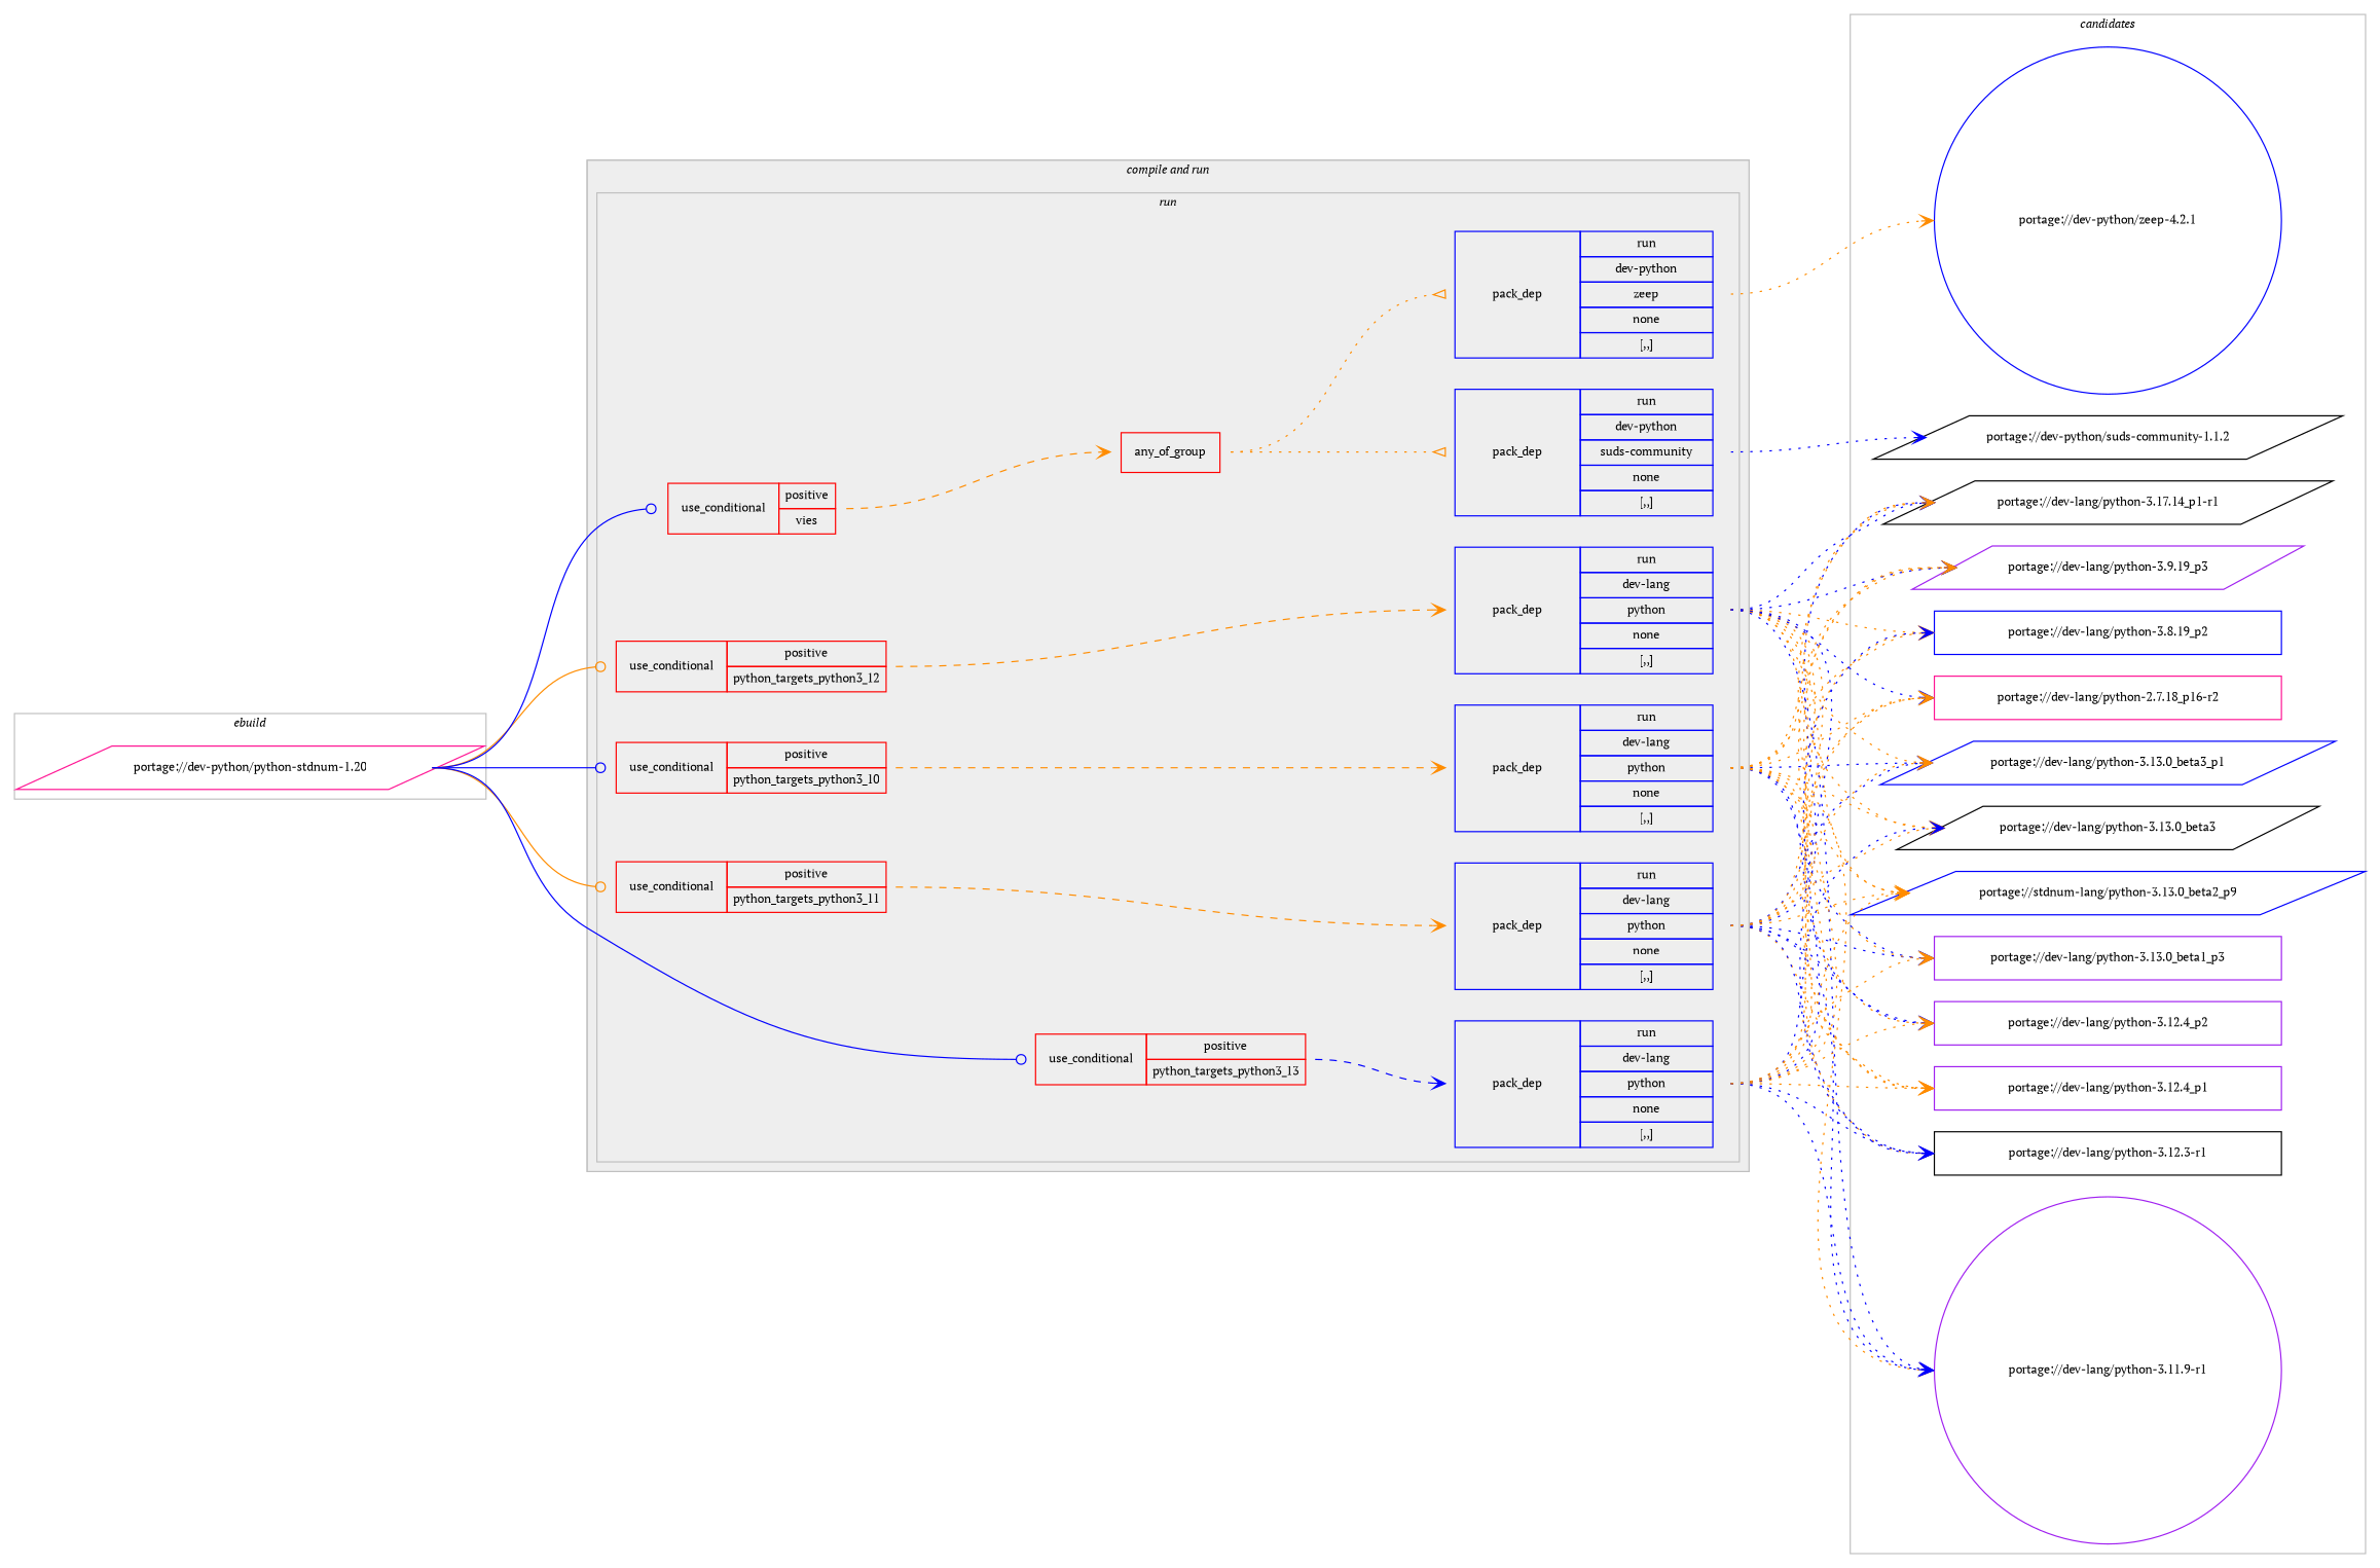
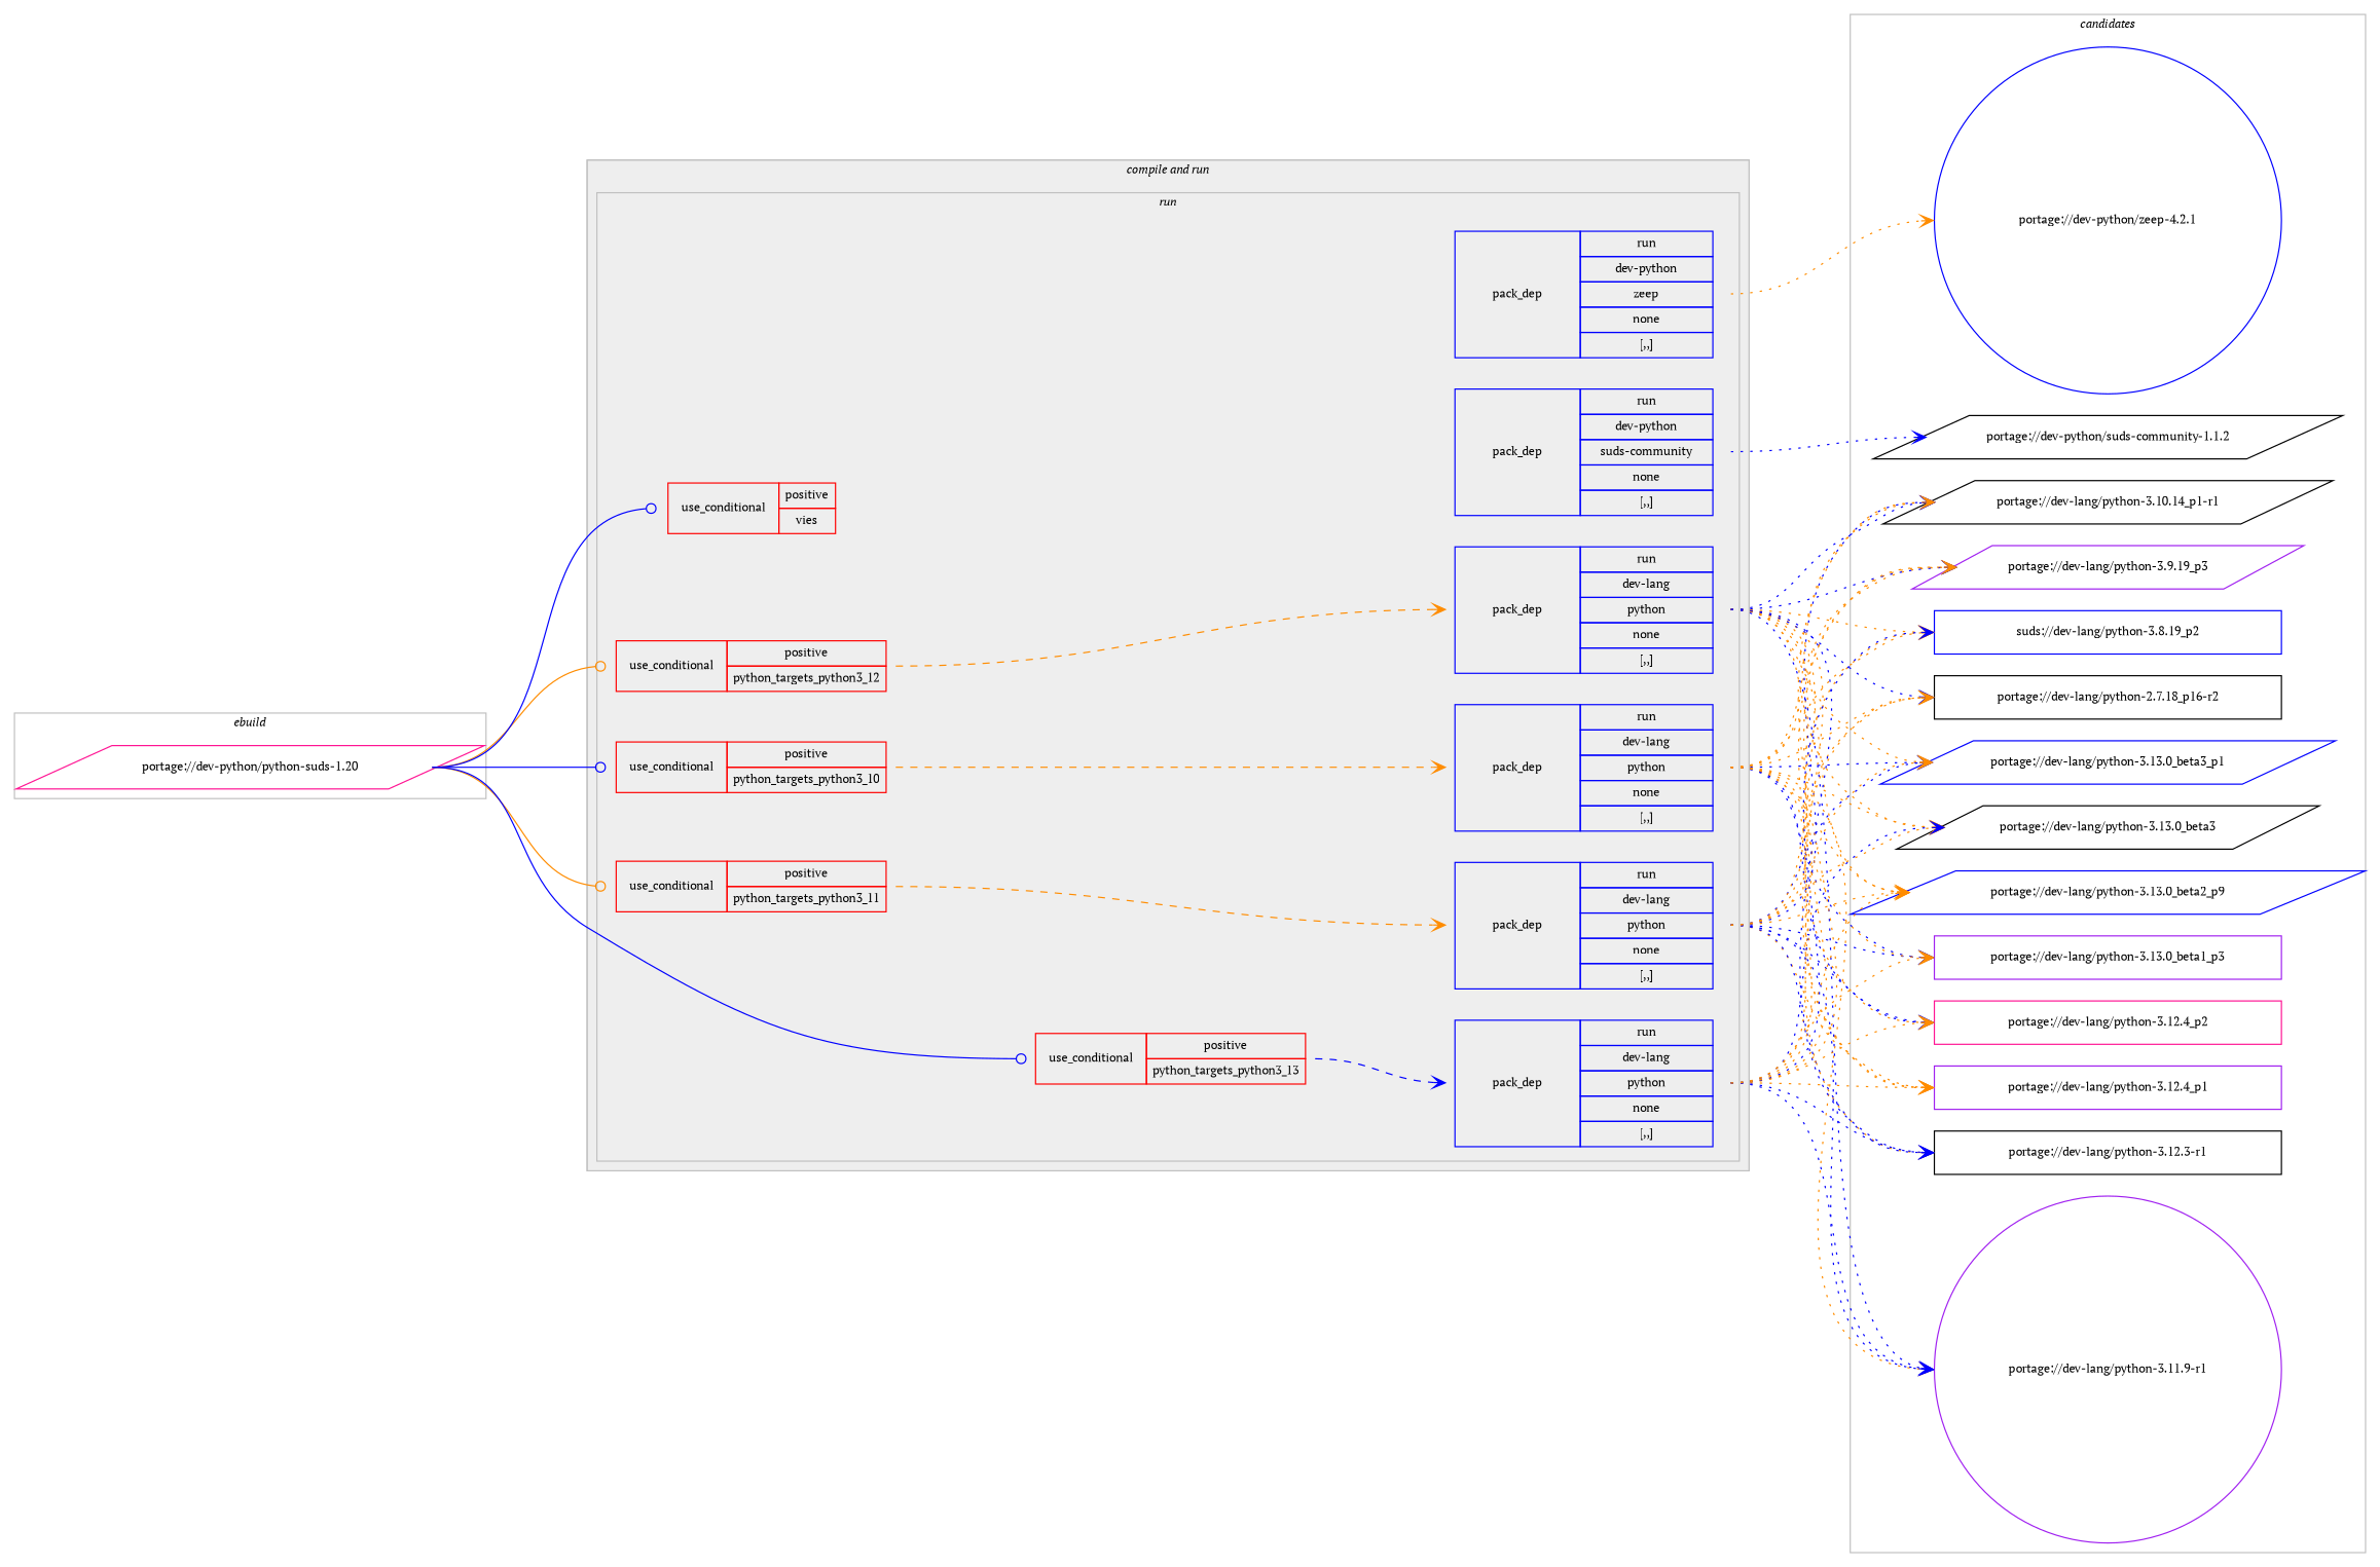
  digraph {
    compound=true
    concentrate=true
    fontname="PT Serif"
    fontsize=10
    newrank=true
    rankdir=LR
    ranksep=1.5
    node [color=blue fontname="PT Serif" fontsize=10 shape=none]
    edge [arrowhead=vee color=darkorange fontname="PT Serif" headport=w style=dotted tailport=e weight=100]
-   n1 [color=deeppink label="portage://dev-python/python-stdnum-1.20" shape=parallelogram width=4]
+   n1 [color=deeppink label="portage://dev-python/python-suds-1.20" shape=parallelogram width=4]
    n2 [label=<<TABLE BORDER="0" CELLBORDER="1" CELLSPACING="0" CELLPADDING="4" WIDTH="220"><TR><TD ROWSPAN="6" CELLPADDING="30">pack_dep</TD></TR><TR><TD WIDTH="110">run</TD></TR><TR><TD>dev-lang</TD></TR><TR><TD>python</TD></TR><TR><TD>none</TD></TR><TR><TD>[,,]</TD></TR></TABLE>>]
    n3 [color=red label=<<TABLE BORDER="0" CELLBORDER="1" CELLSPACING="0" CELLPADDING="4"><TR><TD ROWSPAN="3" CELLPADDING="10">use_conditional</TD></TR><TR><TD>positive</TD></TR><TR><TD>python_targets_python3_10</TD></TR></TABLE>>]
    n4 [label=<<TABLE BORDER="0" CELLBORDER="1" CELLSPACING="0" CELLPADDING="4" WIDTH="220"><TR><TD ROWSPAN="6" CELLPADDING="30">pack_dep</TD></TR><TR><TD WIDTH="110">run</TD></TR><TR><TD>dev-lang</TD></TR><TR><TD>python</TD></TR><TR><TD>none</TD></TR><TR><TD>[,,]</TD></TR></TABLE>>]
    n5 [color=red label=<<TABLE BORDER="0" CELLBORDER="1" CELLSPACING="0" CELLPADDING="4"><TR><TD ROWSPAN="3" CELLPADDING="10">use_conditional</TD></TR><TR><TD>positive</TD></TR><TR><TD>python_targets_python3_11</TD></TR></TABLE>>]
    n6 [label=<<TABLE BORDER="0" CELLBORDER="1" CELLSPACING="0" CELLPADDING="4" WIDTH="220"><TR><TD ROWSPAN="6" CELLPADDING="30">pack_dep</TD></TR><TR><TD WIDTH="110">run</TD></TR><TR><TD>dev-lang</TD></TR><TR><TD>python</TD></TR><TR><TD>none</TD></TR><TR><TD>[,,]</TD></TR></TABLE>>]
    n7 [color=red label=<<TABLE BORDER="0" CELLBORDER="1" CELLSPACING="0" CELLPADDING="4"><TR><TD ROWSPAN="3" CELLPADDING="10">use_conditional</TD></TR><TR><TD>positive</TD></TR><TR><TD>python_targets_python3_12</TD></TR></TABLE>>]
    n8 [label=<<TABLE BORDER="0" CELLBORDER="1" CELLSPACING="0" CELLPADDING="4" WIDTH="220"><TR><TD ROWSPAN="6" CELLPADDING="30">pack_dep</TD></TR><TR><TD WIDTH="110">run</TD></TR><TR><TD>dev-lang</TD></TR><TR><TD>python</TD></TR><TR><TD>none</TD></TR><TR><TD>[,,]</TD></TR></TABLE>>]
    n9 [color=red label=<<TABLE BORDER="0" CELLBORDER="1" CELLSPACING="0" CELLPADDING="4"><TR><TD ROWSPAN="3" CELLPADDING="10">use_conditional</TD></TR><TR><TD>positive</TD></TR><TR><TD>python_targets_python3_13</TD></TR></TABLE>>]
    n10 [label=<<TABLE BORDER="0" CELLBORDER="1" CELLSPACING="0" CELLPADDING="4" WIDTH="220"><TR><TD ROWSPAN="6" CELLPADDING="30">pack_dep</TD></TR><TR><TD WIDTH="110">run</TD></TR><TR><TD>dev-python</TD></TR><TR><TD>suds-community</TD></TR><TR><TD>none</TD></TR><TR><TD>[,,]</TD></TR></TABLE>>]
    n11 [label=<<TABLE BORDER="0" CELLBORDER="1" CELLSPACING="0" CELLPADDING="4" WIDTH="220"><TR><TD ROWSPAN="6" CELLPADDING="30">pack_dep</TD></TR><TR><TD WIDTH="110">run</TD></TR><TR><TD>dev-python</TD></TR><TR><TD>zeep</TD></TR><TR><TD>none</TD></TR><TR><TD>[,,]</TD></TR></TABLE>>]
-   n12 [color=red label=<<TABLE BORDER="0" CELLBORDER="1" CELLSPACING="0" CELLPADDING="4"><TR><TD CELLPADDING="10">any_of_group</TD></TR></TABLE>>]
    n13 [color=red label=<<TABLE BORDER="0" CELLBORDER="1" CELLSPACING="0" CELLPADDING="4"><TR><TD ROWSPAN="3" CELLPADDING="10">use_conditional</TD></TR><TR><TD>positive</TD></TR><TR><TD>vies</TD></TR></TABLE>>]
    n14 [label="portage://dev-lang/python-3.13.0_beta3_p1" shape=parallelogram width=4]
    n15 [color=black label="portage://dev-lang/python-3.13.0_beta3" shape=parallelogram width=4]
-   n16 [label="portage://stdnum-lang/python-3.13.0_beta2_p9" shape=parallelogram width=4]
+   n16 [label="portage://dev-lang/python-3.13.0_beta2_p9" shape=parallelogram width=4]
    n17 [color=purple label="portage://dev-lang/python-3.13.0_beta1_p3" shape=box width=4]
-   n18 [color=purple label="portage://dev-lang/python-3.12.4_p2" shape=box width=4]
+   n18 [color=deeppink label="portage://dev-lang/python-3.12.4_p2" shape=box width=4]
    n19 [color=purple label="portage://dev-lang/python-3.12.4_p1" shape=box width=4]
    n20 [color=black label="portage://dev-lang/python-3.12.3-r1" shape=box width=4]
    n21 [color=purple label="portage://dev-lang/python-3.11.9-r1" shape=circle width=4]
-   n22 [color=black label="portage://dev-lang/python-3.17.14_p1-r1" shape=parallelogram width=4]
+   n22 [color=black label="portage://dev-lang/python-3.10.14_p1-r1" shape=parallelogram width=4]
    n23 [color=purple label="portage://dev-lang/python-3.9.19_p3" shape=parallelogram width=4]
-   n24 [label="portage://dev-lang/python-3.8.19_p2" shape=box width=4]
-   n25 [color=deeppink label="portage://dev-lang/python-2.7.18_p16-r2" shape=box width=4]
+   n24 [label="suds://dev-lang/python-3.8.19_p2" shape=box width=4]
+   n25 [color=black label="portage://dev-lang/python-2.7.18_p16-r2" shape=box width=4]
    n26 [label="portage://dev-python/zeep-4.2.1" shape=circle width=4]
    n27 [color=black label="portage://dev-python/suds-community-1.1.2" shape=parallelogram width=4]
    subgraph cluster_1 {
      color=gray
      label=<<i>ebuild</i>>
      n1
    }
    subgraph cluster_2 {
      color=gray
      label=<<i>dependencies</i>>
      subgraph cluster_3 {
        color=gray
        fillcolor="#eeeeee"
        label=<<i>compile</i>>
        style=filled
      }
      subgraph cluster_4 {
        color=gray
        fillcolor="#eeeeee"
        label=<<i>compile and run</i>>
        style=filled
      }
      subgraph cluster_5 {
        color=gray
        fillcolor="#eeeeee"
        label=<<i>run</i>>
        style=filled
        subgraph sub_6 {
          color=gray
          fillcolor="#eeeeee"
          label=<<i>run</i>>
          style=filled
          n3
          subgraph sub_7 {
            color=gray
            fillcolor="#eeeeee"
            label=<<i>run</i>>
            style=filled
            n2
          }
        }
        subgraph sub_8 {
          color=gray
          fillcolor="#eeeeee"
          label=<<i>run</i>>
          style=filled
          n5
          subgraph sub_9 {
            color=gray
            fillcolor="#eeeeee"
            label=<<i>run</i>>
            style=filled
            n4
          }
        }
        subgraph sub_10 {
          color=gray
          fillcolor="#eeeeee"
          label=<<i>run</i>>
          style=filled
          n7
          subgraph sub_11 {
            color=gray
            fillcolor="#eeeeee"
            label=<<i>run</i>>
            style=filled
            n6
          }
        }
        subgraph sub_12 {
          color=gray
          fillcolor="#eeeeee"
          label=<<i>run</i>>
          style=filled
          n9
          subgraph sub_13 {
            color=gray
            fillcolor="#eeeeee"
            label=<<i>run</i>>
            style=filled
            n8
          }
        }
        subgraph sub_14 {
          color=gray
          fillcolor="#eeeeee"
          label=<<i>run</i>>
          style=filled
          n13
          subgraph sub_15 {
            color=gray
            fillcolor="#eeeeee"
            label=<<i>run</i>>
            style=filled
-           n12
            subgraph sub_16 {
              color=gray
              fillcolor="#eeeeee"
              label=<<i>run</i>>
              style=filled
              n10
            }
            subgraph sub_17 {
              color=gray
              fillcolor="#eeeeee"
              label=<<i>run</i>>
              style=filled
              n11
            }
          }
        }
      }
    }
    subgraph cluster_18 {
      color=gray
      label=<<i>candidates</i>>
      rank=same
      subgraph sub_19 {
        color=black
        label=<<i>candidates</i>>
        nodesep=1
        rank=same
        n14
        n15
        n16
        n17
        n18
        n19
        n20
        n21
        n22
        n23
        n24
        n25
      }
      subgraph sub_20 {
        color=black
        label=<<i>candidates</i>>
        nodesep=1
        rank=same
        n14
        n15
        n16
        n17
        n18
        n19
        n20
        n21
        n22
        n23
        n24
        n25
      }
      subgraph sub_21 {
        color=black
        label=<<i>candidates</i>>
        nodesep=1
        rank=same
        n14
        n15
        n16
        n17
        n18
        n19
        n20
        n21
        n22
        n23
        n24
        n25
      }
      subgraph sub_22 {
        color=black
        label=<<i>candidates</i>>
        nodesep=1
        rank=same
        n14
        n15
        n16
        n17
        n18
        n19
        n20
        n21
        n22
        n23
        n24
        n25
      }
      subgraph sub_23 {
        color=black
        label=<<i>candidates</i>>
        nodesep=1
        rank=same
        n26
      }
      subgraph sub_24 {
        color=black
        label=<<i>candidates</i>>
        nodesep=1
        rank=same
        n27
      }
    }
    n1 -> n3 [arrowhead=odot color=blue style=solid weight=20]
    n1 -> n5 [arrowhead=odot style=solid weight=20]
    n1 -> n7 [arrowhead=odot style=solid weight=20]
    n1 -> n9 [arrowhead=odot color=blue style=solid weight=20]
    n1 -> n13 [arrowhead=odot color=blue style=solid weight=20]
    n2 -> n14 [color=blue]
    n2 -> n15
    n2 -> n16
    n2 -> n17 [color=blue]
    n2 -> n18 [color=blue]
    n2 -> n19
    n2 -> n20
    n2 -> n21
    n2 -> n22
    n2 -> n23
    n2 -> n24
    n2 -> n25
    n3 -> n2 [style=dashed weight=20]
    n4 -> n14 [color=blue]
    n4 -> n15
    n4 -> n16
    n4 -> n17 [color=blue]
    n4 -> n18 [color=blue]
    n4 -> n19
    n4 -> n20 [color=blue]
    n4 -> n21 [color=blue]
    n4 -> n22 [color=blue]
    n4 -> n23
    n4 -> n24
    n4 -> n25
    n5 -> n4 [style=dashed weight=20]
    n6 -> n14
    n6 -> n15
    n6 -> n16
    n6 -> n17
    n6 -> n18
    n6 -> n19
    n6 -> n20 [color=blue]
    n6 -> n21 [color=blue]
    n6 -> n22 [color=blue]
    n6 -> n23 [color=blue]
    n6 -> n24
    n6 -> n25 [color=blue]
    n7 -> n6 [style=dashed weight=20]
    n8 -> n14
    n8 -> n15 [color=blue]
    n8 -> n16
    n8 -> n17
    n8 -> n18
    n8 -> n19
    n8 -> n20 [color=blue]
    n8 -> n21 [color=blue]
    n8 -> n22
    n8 -> n23
    n8 -> n24 [color=blue]
    n8 -> n25
    n9 -> n8 [color=blue style=dashed weight=20]
    n10 -> n27 [color=blue]
    n11 -> n26
-   n12 -> n10 [arrowhead=oinv weight=20]
-   n12 -> n11 [arrowhead=oinv weight=20]
-   n13 -> n12 [style=dashed weight=20]
  }
